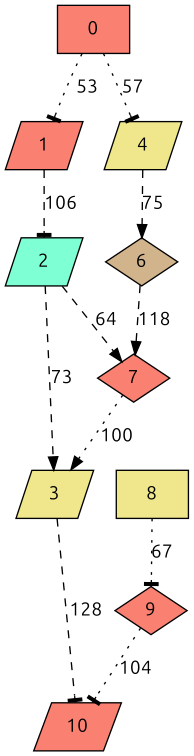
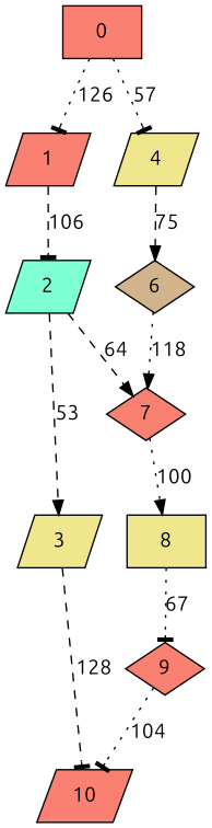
  digraph {
    fontname=Ubuntu
    node [fillcolor=salmon fontname=Ubuntu shape=parallelogram style=filled]
    edge [arrowhead=tee fontname=Ubuntu style=dashed]
    0 [shape=box]
    1
    4 [fillcolor=khaki]
    2 [fillcolor=aquamarine]
    6 [fillcolor=tan shape=diamond]
    3 [fillcolor=khaki]
    7 [shape=diamond]
    10
    8 [fillcolor=khaki shape=box]
    9 [shape=diamond]
-   0 -> 1 [label=53 style=dotted]
+   0 -> 1 [label=126 style=dotted]
    0 -> 4 [label=57 style=dotted]
    1 -> 2 [label=106]
    4 -> 6 [arrowhead=normal label=75]
-   2 -> 3 [arrowhead=normal label=73]
+   2 -> 3 [arrowhead=normal label=53]
    2 -> 7 [arrowhead=normal label=64]
-   6 -> 7 [arrowhead=normal label=118]
+   6 -> 7 [arrowhead=normal label=118 style=dotted]
    3 -> 10 [label=128]
-   7 -> 3 [arrowhead=normal label=100 style=dotted]
+   7 -> 8 [arrowhead=normal label=100 style=dotted]
    8 -> 9 [label=67 style=dotted]
    9 -> 10 [label=104 style=dotted]
  }
